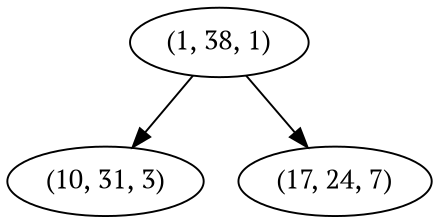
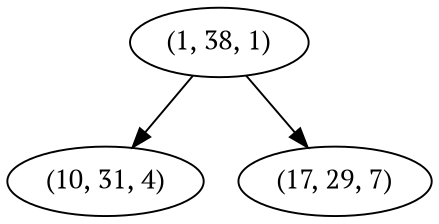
  digraph {
    fontname="PT Serif"
    node [fontname="PT Serif"]
    edge [fontname="PT Serif"]
    "(1, 38, 1)"
-   "(10, 31, 4)" [label="(10, 31, 3)"]
-   "(17, 24, 7)"
+   "(10, 31, 4)"
+   "(17, 24, 7)" [label="(17, 29, 7)"]
    "(1, 38, 1)" -> "(10, 31, 4)"
    "(1, 38, 1)" -> "(17, 24, 7)"
  }
